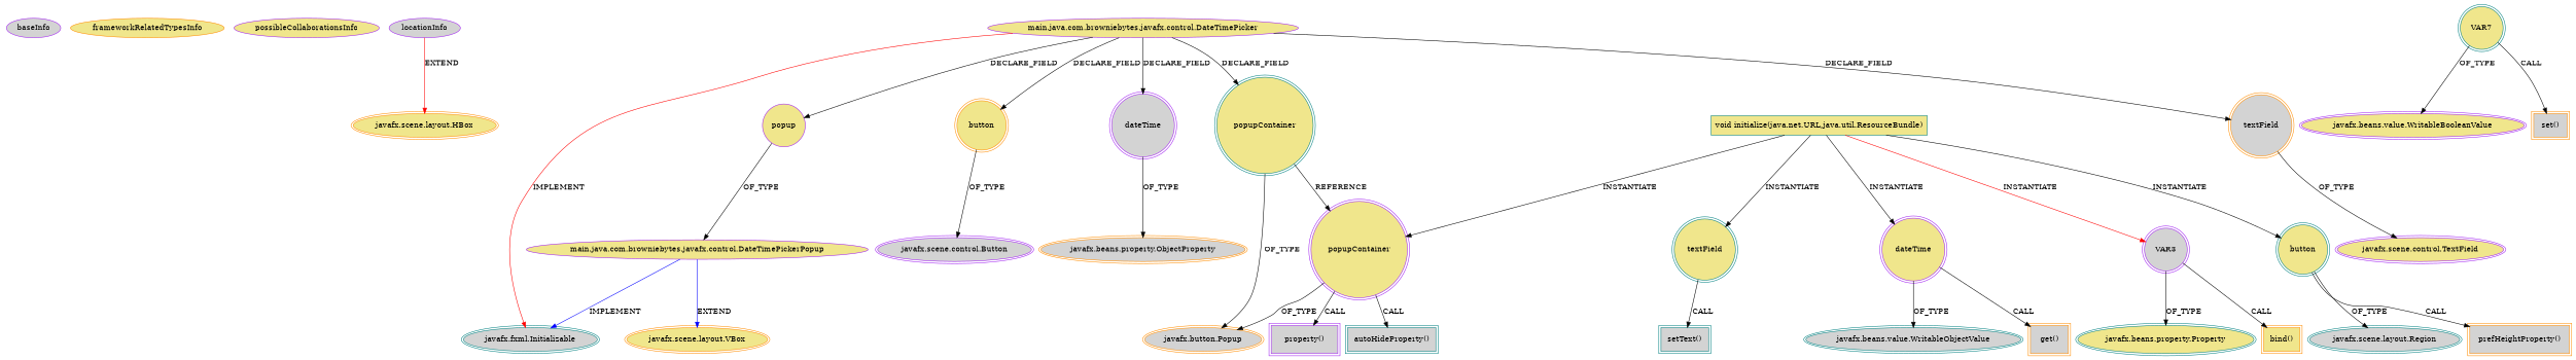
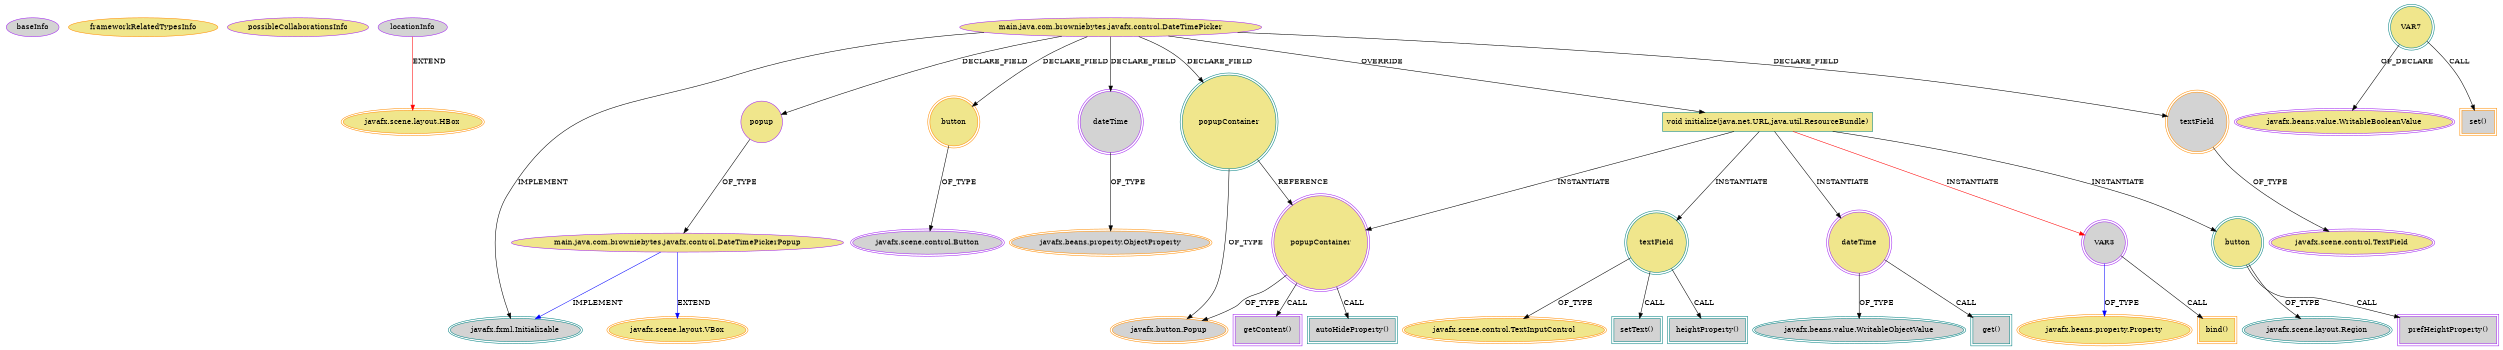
  digraph {
    node [color=purple fillcolor=khaki style=filled isFrameworkType=true peripheries=2 vertexType=FRAMEWORK_CLASS_TYPE]
    baseInfo [category=extension_graph fillcolor=lightgrey graphId=4449 isAnonymous=false possibleRelation=true isFrameworkType="" peripheries="" vertexType=""]
    frameworkRelatedTypesInfo [0="javafx.scene.layout.HBox" 1="javafx.fxml.Initializable" color=darkorange isFrameworkType="" peripheries="" vertexType=""]
    possibleCollaborationsInfo [0="4449~FIELD_DECLARATION-~javafx.scene.layout.HBox javafx.fxml.Initializable ~javafx.scene.layout.VBox javafx.fxml.Initializable ~false~false" isFrameworkType="" peripheries="" vertexType=""]
    locationInfo [contextSignature=DateTimePicker filePath="/taipeiben-DateTimePicker/DateTimePicker-master/src/main/java/com/browniebytes/javafx/control/DateTimePicker.java" fillcolor=lightgrey graphId=4449 projectName="taipeiben-DateTimePicker" isFrameworkType="" peripheries="" vertexType=""]
    n5 [color=darkorange label="javafx.scene.layout.HBox"]
    n6 [isFrameworkType=false label="main.java.com.browniebytes.javafx.control.DateTimePicker" vertexType=ROOT_CLIENT_CLASS_DECLARATION peripheries=""]
    n7 [color=teal fillcolor=lightgrey label="javafx.fxml.Initializable" vertexType=FRAMEWORK_INTERFACE_TYPE]
    n8 [color=darkorange label=button shape=circle vertexType=FIELD_DECLARATION]
    n9 [fillcolor=lightgrey label=dateTime shape=circle vertexType=FIELD_DECLARATION]
    n10 [isFrameworkType=false label=popup shape=circle vertexType=FIELD_DECLARATION peripheries=""]
    n11 [color=teal label=popupContainer shape=circle vertexType=FIELD_DECLARATION]
    n12 [color=darkorange fillcolor=lightgrey label=textField shape=circle vertexType=FIELD_DECLARATION]
    n13 [color=teal isFrameworkType=false label="void initialize(java.net.URL,java.util.ResourceBundle)" shape=box vertexType=OVERRIDING_METHOD_DECLARATION peripheries=""]
    n14 [fillcolor=lightgrey label="javafx.scene.control.Button"]
    n15 [color=darkorange fillcolor=lightgrey label="javafx.beans.property.ObjectProperty"]
    n16 [isFrameworkType=false label="main.java.com.browniebytes.javafx.control.DateTimePickerPopup" vertexType=REFERENCE_CLIENT_CLASS_DECLARATION peripheries=""]
    n17 [color=darkorange fillcolor=lightgrey label="javafx.button.Popup"]
    n18 [label=popupContainer shape=circle vertexType=VARIABLE_EXPRESION]
    n19 [label="javafx.scene.control.TextField"]
    n20 [color=teal label=textField shape=circle vertexType=VARIABLE_EXPRESION]
    n21 [label=dateTime shape=circle vertexType=VARIABLE_EXPRESION]
    n22 [fillcolor=lightgrey label=VAR3 shape=circle vertexType=VARIABLE_EXPRESION]
    n23 [color=teal label=button shape=circle vertexType=VARIABLE_EXPRESION]
    n24 [color=darkorange label="javafx.scene.layout.VBox"]
-   n25 [fillcolor=lightgrey label="property()" shape=box vertexType=INSIDE_CALL]
+   n25 [fillcolor=lightgrey label="getContent()" shape=box vertexType=INSIDE_CALL]
    n26 [color=teal fillcolor=lightgrey label="autoHideProperty()" shape=box vertexType=INSIDE_CALL]
+   n27 [color=darkorange label="javafx.scene.control.TextInputControl"]
    n28 [color=teal fillcolor=lightgrey label="setText()" shape=box vertexType=INSIDE_CALL]
+   n29 [color=teal fillcolor=lightgrey label="heightProperty()" shape=box vertexType=INSIDE_CALL]
    n30 [color=teal fillcolor=lightgrey label="javafx.beans.value.WritableObjectValue" vertexType=FRAMEWORK_INTERFACE_TYPE]
-   n31 [color=darkorange fillcolor=lightgrey label="get()" shape=box vertexType=INSIDE_CALL]
-   n32 [color=teal label="javafx.beans.property.Property" vertexType=FRAMEWORK_INTERFACE_TYPE]
+   n31 [color=teal fillcolor=lightgrey label="get()" shape=box vertexType=INSIDE_CALL]
+   n32 [color=darkorange label="javafx.beans.property.Property" vertexType=FRAMEWORK_INTERFACE_TYPE]
    n33 [color=darkorange label="bind()" shape=box vertexType=INSIDE_CALL]
    n34 [color=teal fillcolor=lightgrey label="javafx.scene.layout.Region"]
-   n35 [color=darkorange fillcolor=lightgrey label="prefHeightProperty()" shape=box vertexType=INSIDE_CALL]
+   n35 [fillcolor=lightgrey label="prefHeightProperty()" shape=box vertexType=INSIDE_CALL]
    n36 [color=teal label=VAR7 shape=circle vertexType=VARIABLE_EXPRESION]
    n37 [label="javafx.beans.value.WritableBooleanValue" vertexType=FRAMEWORK_INTERFACE_TYPE]
    n38 [color=darkorange fillcolor=lightgrey label="set()" shape=box vertexType=INSIDE_CALL]
    locationInfo -> n5 [color=red label=EXTEND]
-   n6 -> n7 [color=red label=IMPLEMENT]
+   n6 -> n7 [color=black label=IMPLEMENT]
    n6 -> n8 [label=DECLARE_FIELD]
    n6 -> n9 [label=DECLARE_FIELD]
    n6 -> n10 [label=DECLARE_FIELD]
    n6 -> n11 [label=DECLARE_FIELD]
    n6 -> n12 [label=DECLARE_FIELD]
+   n6 -> n13 [label=OVERRIDE]
    n8 -> n14 [label=OF_TYPE]
    n9 -> n15 [label=OF_TYPE]
    n10 -> n16 [label=OF_TYPE]
    n11 -> n17 [label=OF_TYPE]
    n11 -> n18 [label=REFERENCE]
    n12 -> n19 [label=OF_TYPE]
    n13 -> n18 [label=INSTANTIATE]
    n13 -> n20 [label=INSTANTIATE]
    n13 -> n21 [label=INSTANTIATE]
    n13 -> n22 [color=red label=INSTANTIATE]
    n13 -> n23 [label=INSTANTIATE]
    n16 -> n7 [color=blue label=IMPLEMENT]
    n16 -> n24 [color=blue label=EXTEND]
    n18 -> n17 [label=OF_TYPE]
    n18 -> n25 [label=CALL]
    n18 -> n26 [label=CALL]
+   n20 -> n27 [label=OF_TYPE]
    n20 -> n28 [label=CALL]
+   n20 -> n29 [label=CALL]
    n21 -> n30 [label=OF_TYPE]
    n21 -> n31 [label=CALL]
-   n22 -> n32 [label=OF_TYPE]
+   n22 -> n32 [label=OF_TYPE color=blue]
    n22 -> n33 [label=CALL]
    n23 -> n34 [label=OF_TYPE]
    n23 -> n35 [label=CALL]
-   n36 -> n37 [label=OF_TYPE]
+   n36 -> n37 [label=OF_DECLARE]
    n36 -> n38 [label=CALL]
  }
